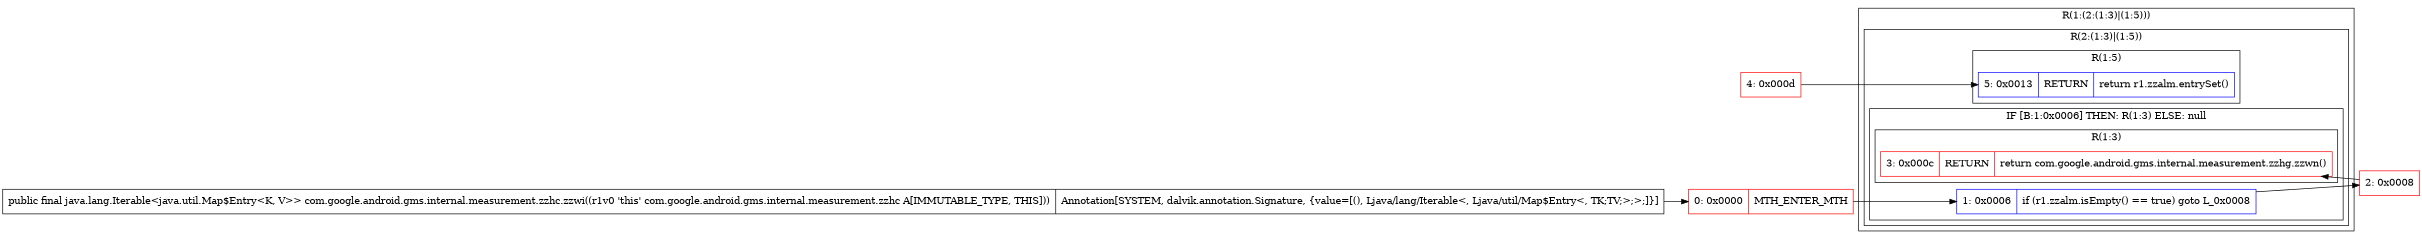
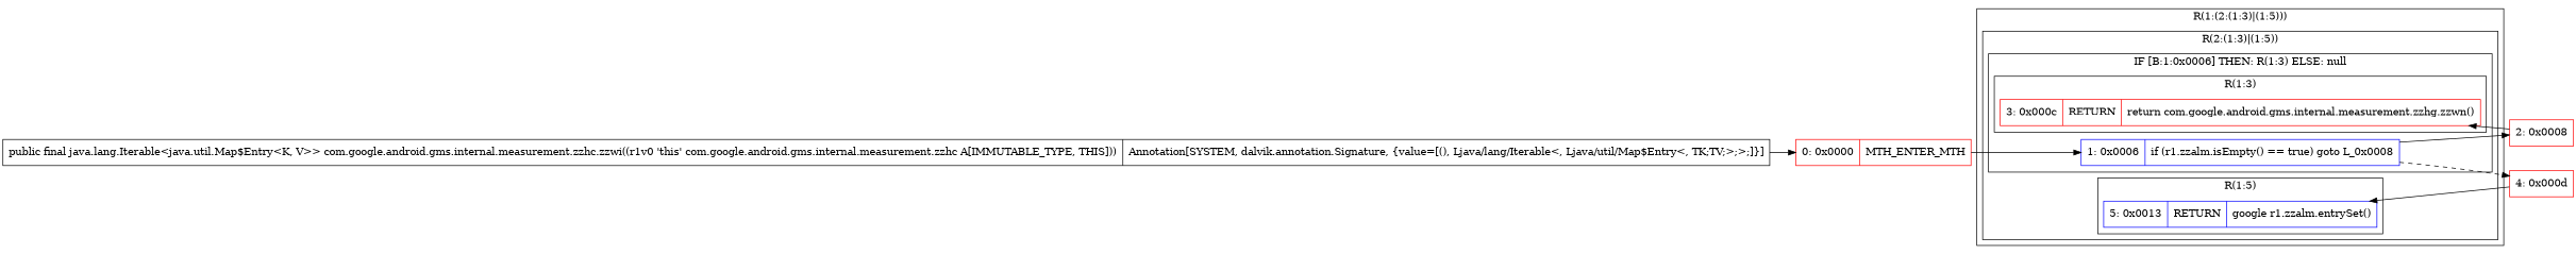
  digraph {
    rankdir=LR
    node [color=red shape=record]
    n1 [label="{3\:\ 0x000c|RETURN\l|return com.google.android.gms.internal.measurement.zzhg.zzwn()\l}"]
    n2 [color=blue label="{1\:\ 0x0006|if (r1.zzalm.isEmpty() == true) goto L_0x0008\l}"]
-   n3 [color=blue label="{5\:\ 0x0013|RETURN\l|return r1.zzalm.entrySet()\l}"]
+   n3 [color=blue label="{5\:\ 0x0013|RETURN\l|google r1.zzalm.entrySet()\l}"]
    n4 [label="{2\:\ 0x0008}"]
    n5 [label="{4\:\ 0x000d}"]
    n6 [label="{0\:\ 0x0000|MTH_ENTER_MTH\l}"]
    n7 [label="{public final java.lang.Iterable\<java.util.Map$Entry\<K, V\>\> com.google.android.gms.internal.measurement.zzhc.zzwi((r1v0 'this' com.google.android.gms.internal.measurement.zzhc A[IMMUTABLE_TYPE, THIS]))  | Annotation[SYSTEM, dalvik.annotation.Signature, \{value=[(), Ljava\/lang\/Iterable\<, Ljava\/util\/Map$Entry\<, TK;TV;\>;\>;]\}]\l}" color=""]
    subgraph cluster_1 {
      label="R(1:(2:(1:3)|(1:5)))"
      subgraph cluster_2 {
        label="R(2:(1:3)|(1:5))"
        subgraph cluster_3 {
          label="IF [B:1:0x0006] THEN: R(1:3) ELSE: null"
          n2
          subgraph cluster_4 {
            label="R(1:3)"
            n1
          }
        }
        subgraph cluster_5 {
          label="R(1:5)"
          n3
        }
      }
    }
    n2 -> n4
+   n2 -> n5 [style=dashed]
    n4 -> n1
    n5 -> n3
    n6 -> n2
    n7 -> n6
  }
